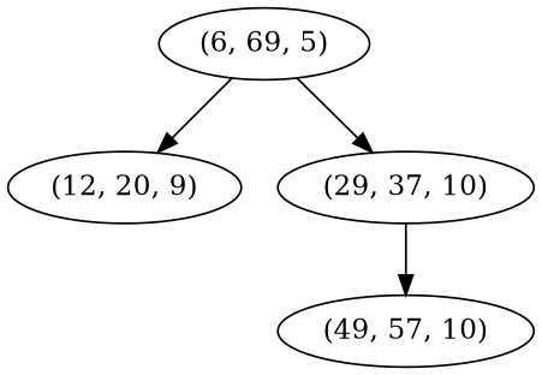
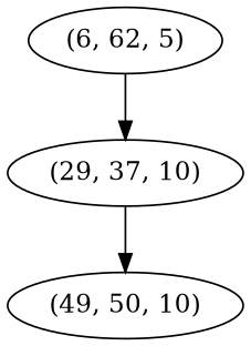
  digraph {
-   "(6, 62, 5)" [label="(6, 69, 5)"]
-   "(12, 20, 9)"
+   "(6, 62, 5)"
    "(29, 37, 10)"
-   "(49, 57, 10)"
-   "(6, 62, 5)" -> "(12, 20, 9)"
+   "(49, 57, 10)" [label="(49, 50, 10)"]
    "(6, 62, 5)" -> "(29, 37, 10)"
    "(29, 37, 10)" -> "(49, 57, 10)"
  }
